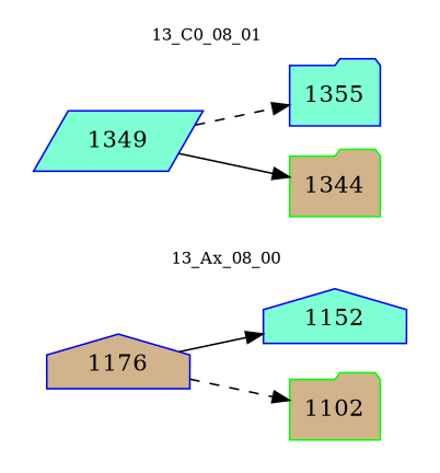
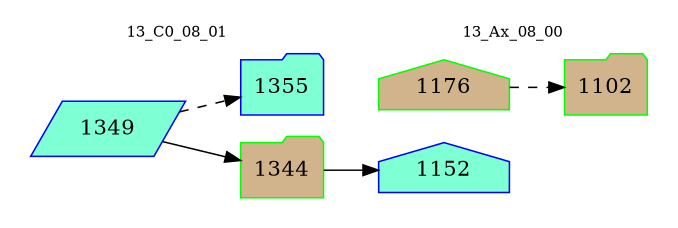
  digraph {
    rankdir=LR
    node [color=blue fillcolor=tan shape=folder style=filled]
    edge [color=black style=dashed]
-   n1 [label=1176 shape=house]
+   n1 [color=green label=1176 shape=house]
    n2 [color=green label=1102]
    n3 [fillcolor=aquamarine label=1152 shape=house]
    n4 [fillcolor=aquamarine label=1349 shape=parallelogram]
    n5 [color=green label=1344]
    n6 [fillcolor=aquamarine label=1355]
    subgraph cluster_1 {
      color=white
      fontsize=10
      label="13_Ax_08_00"
      n1
      n2
      n3
    }
    subgraph cluster_2 {
      color=white
      fontsize=10
      label="13_C0_08_01"
      n4
      n5
      n6
    }
    n1 -> n2
-   n1 -> n3 [style=solid]
+   n5 -> n3 [style=solid]
    n4 -> n5 [style=solid]
    n4 -> n6
  }
